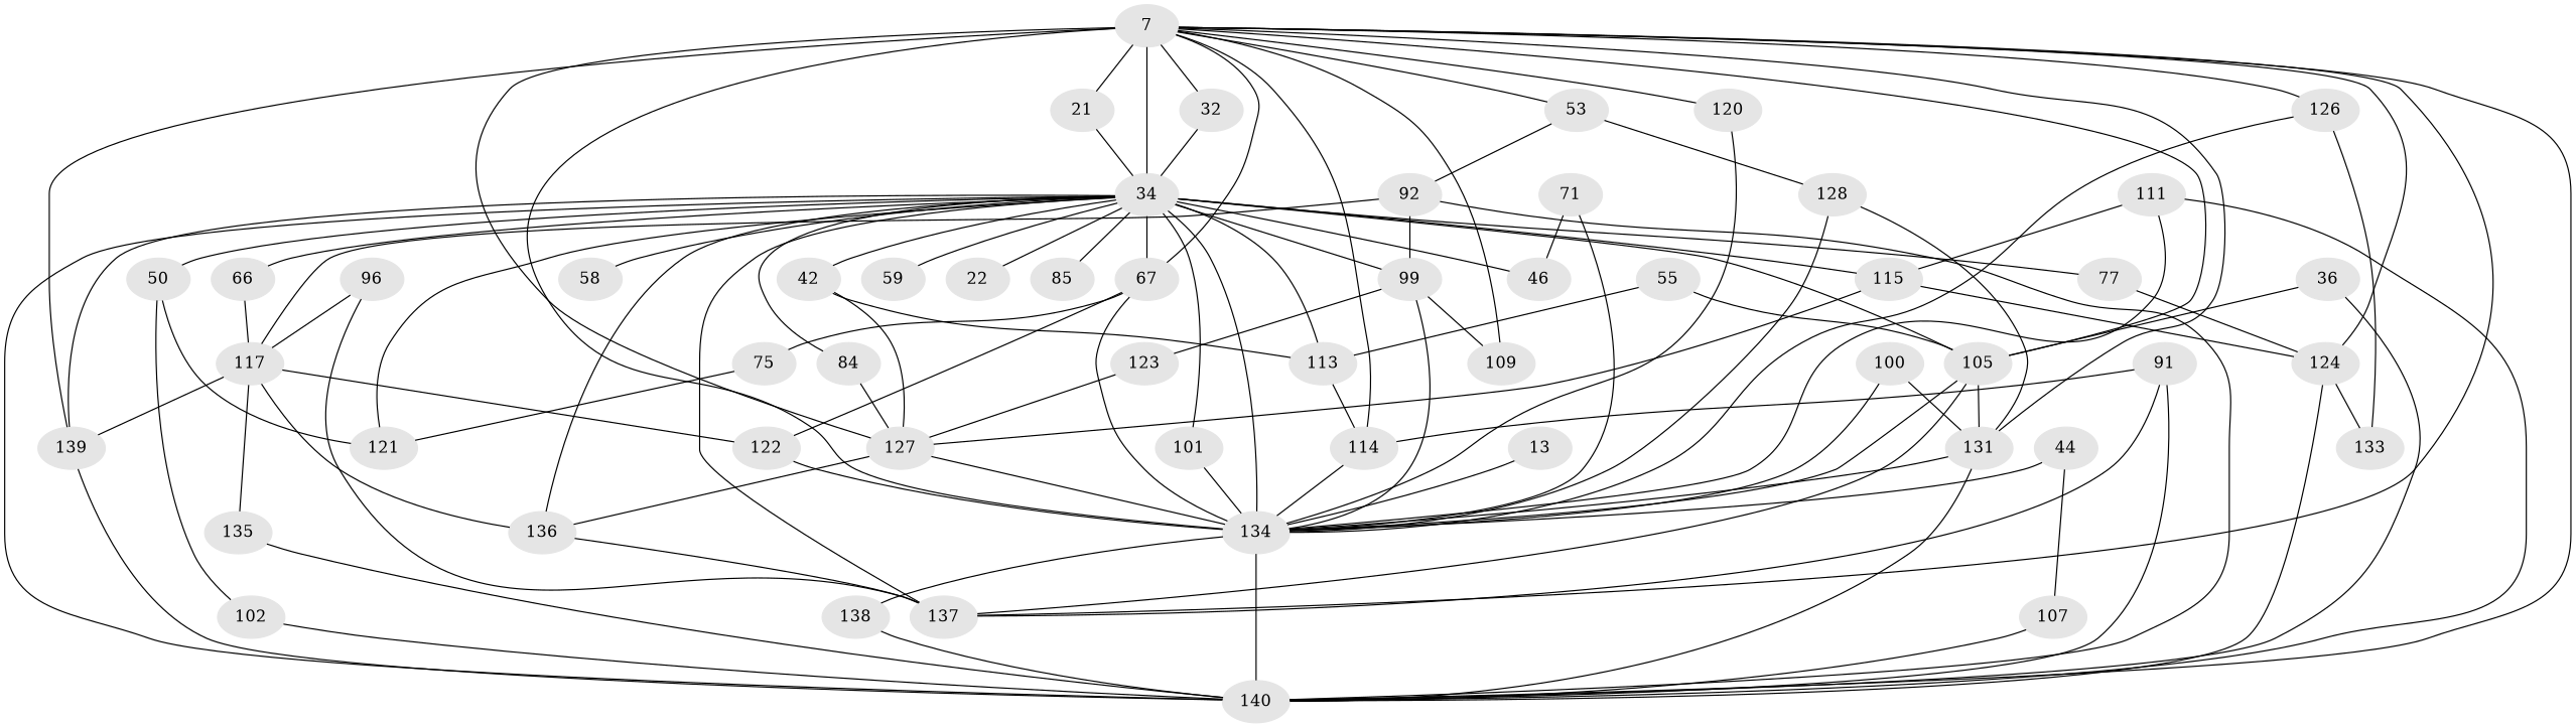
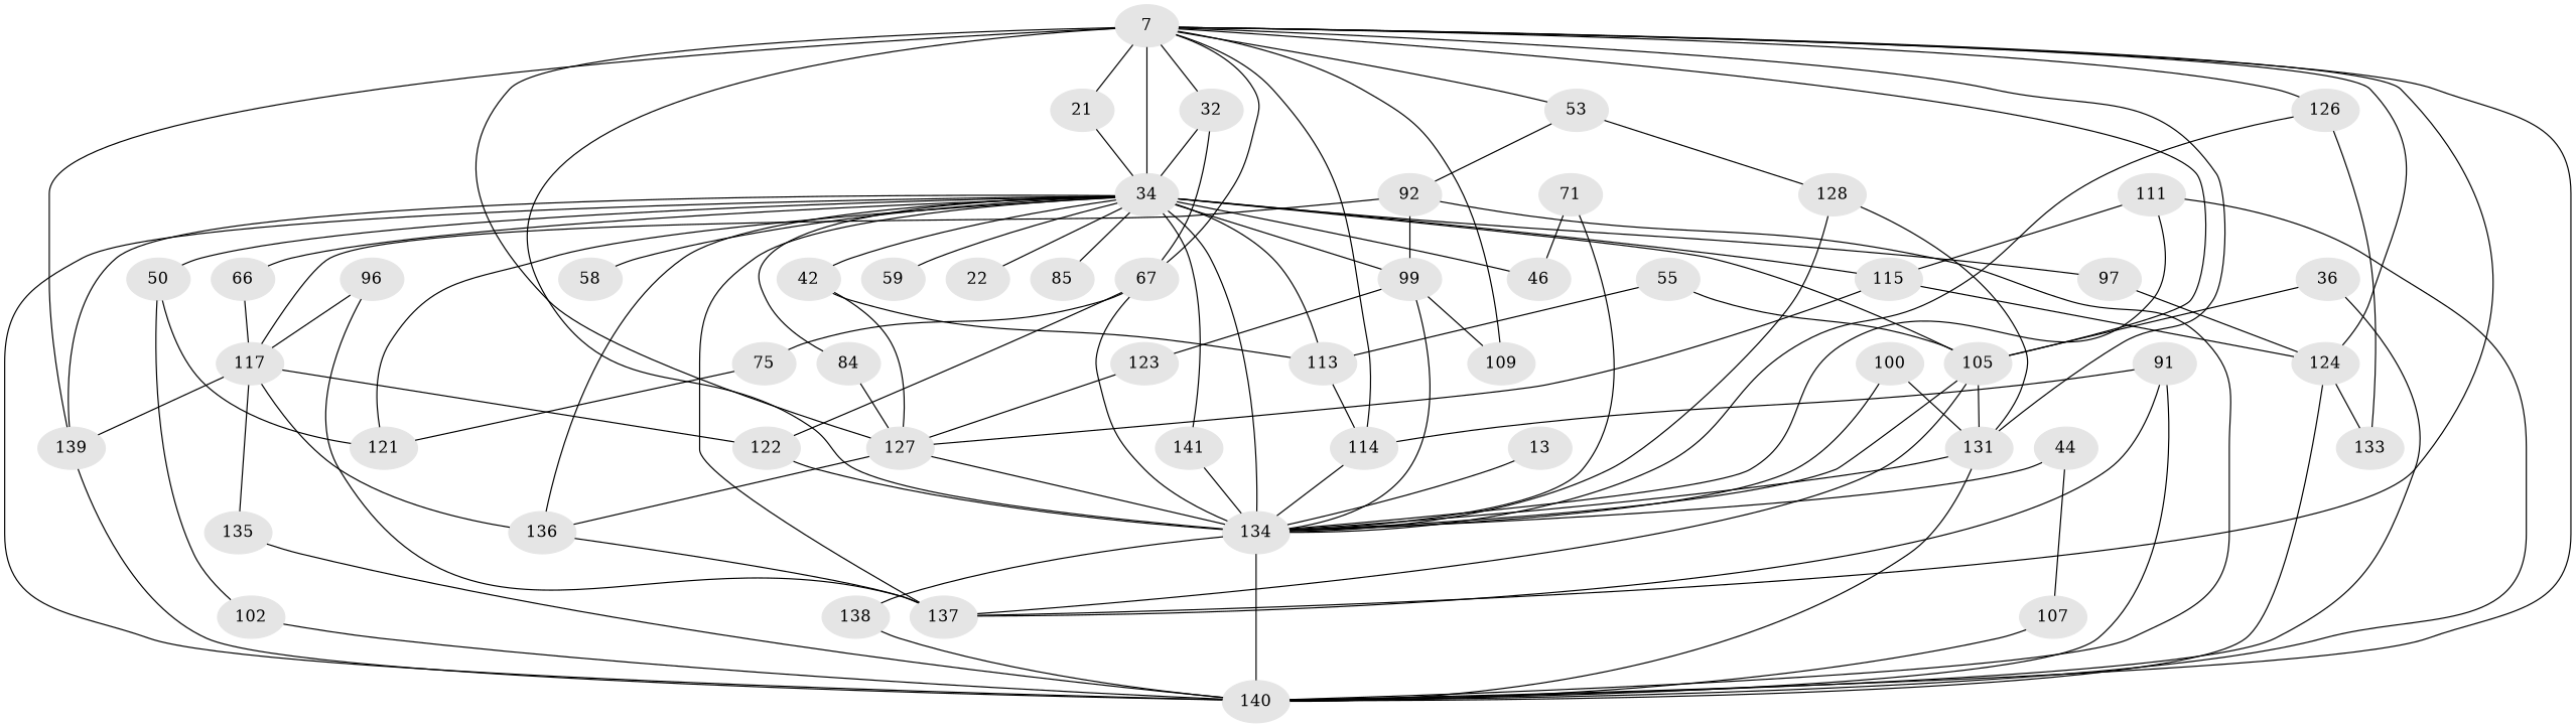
  graph {
    node [color=gray90 style=filled]
    7 [super="+4"]
    21
    32
    34 [super="+18+10+8"]
    53
    67 [super="+41+54+56"]
    105 [super="+98+83"]
    109
    114 [super="+30"]
-   120
    124 [super="+64"]
    126 [super="+97"]
    127 [super="+33+12+93"]
    131 [super="+112+129"]
    134 [super="+17+9+86+45+61+119"]
    137 [super="+87+70+51+94"]
    140 [super="+108+130"]
    139 [super="+125"]
    113 [super="+26+38"]
    42
    46
    50
    58 [super="+43"]
    59
    66
    n26 [label=22]
-   77
+   77 [label=97]
    84
    85
    99 [super="+65+95"]
-   101
+   101 [label=141]
    115 [super="+103+78"]
    121 [super="+48"]
    136 [super="+116"]
    128 [super="+88+110"]
    92 [super="+89"]
    75
    122
    117 [super="+63+82+80"]
    135
    133
    138
    13
    102
    123
    36
    44
    107
    55
    100 [super="+28"]
    71
    91 [super="+57"]
    96
    111 [super="+90"]
    7 -- 21
    7 -- 32
    7 -- 34 [weight=9]
    7 -- 53 [weight=2]
    7 -- 67 [weight=2]
    7 -- 105
    7 -- 109
    7 -- 114 [weight=2]
-   7 -- 120
    7 -- 124 [weight=3]
    7 -- 126 [weight=2]
    7 -- 127 [weight=7]
    7 -- 131 [weight=2]
    7 -- 134 [weight=5]
    7 -- 137 [weight=3]
    7 -- 140 [weight=5]
    7 -- 139 [weight=5]
    21 -- 34
    32 -- 34
-   34 -- 67 [weight=3]
+   32 -- 67 [weight=3]
    34 -- 105 [weight=3]
    34 -- 134 [weight=18]
    34 -- 137 [weight=5]
    34 -- 140 [weight=11]
    34 -- 139
    34 -- 113 [weight=2]
    34 -- 42
    34 -- 46
    34 -- 50 [weight=2]
    34 -- 58 [weight=3]
    34 -- 59 [weight=2]
    34 -- 66
    34 -- n26 [weight=2]
    34 -- 77
    34 -- 84
    34 -- 85 [weight=2]
    34 -- 99 [weight=4]
    34 -- 101
    34 -- 115 [weight=3]
    34 -- 121 [weight=2]
    34 -- 136
    53 -- 128 [weight=3]
    53 -- 92
    67 -- 134 [weight=2]
    67 -- 75
    67 -- 122
    105 -- 131
    105 -- 134 [weight=4]
    105 -- 137
    114 -- 134
-   120 -- 134
    124 -- 140
    124 -- 133
    126 -- 134
    126 -- 133
    127 -- 134
    127 -- 136
    131 -- 134 [weight=2]
    131 -- 140 [weight=3]
    134 -- 140 [weight=4]
    134 -- 138
    139 -- 140
    113 -- 114
    42 -- 127
    42 -- 113
    50 -- 121
    50 -- 102
    66 -- 117
    77 -- 124
    84 -- 127
    99 -- 109
    99 -- 134
    99 -- 123
    101 -- 134
    115 -- 124
    115 -- 127
    136 -- 137
    128 -- 131
    128 -- 134
    92 -- 140
    92 -- 99
    92 -- 117
    75 -- 121
    122 -- 134
    117 -- 139
    117 -- 136
    117 -- 122
    117 -- 135
    135 -- 140
    138 -- 140
    13 -- 134 [weight=2]
    102 -- 140
    123 -- 127
    36 -- 105
    36 -- 140
    44 -- 134 [weight=2]
    44 -- 107
    107 -- 140
    55 -- 105
    55 -- 113
    100 -- 131
    100 -- 134 [weight=2]
    71 -- 134
    71 -- 46
    91 -- 114
    91 -- 137
    91 -- 140
    96 -- 137
    96 -- 117
    111 -- 134
    111 -- 140
    111 -- 115
  }
